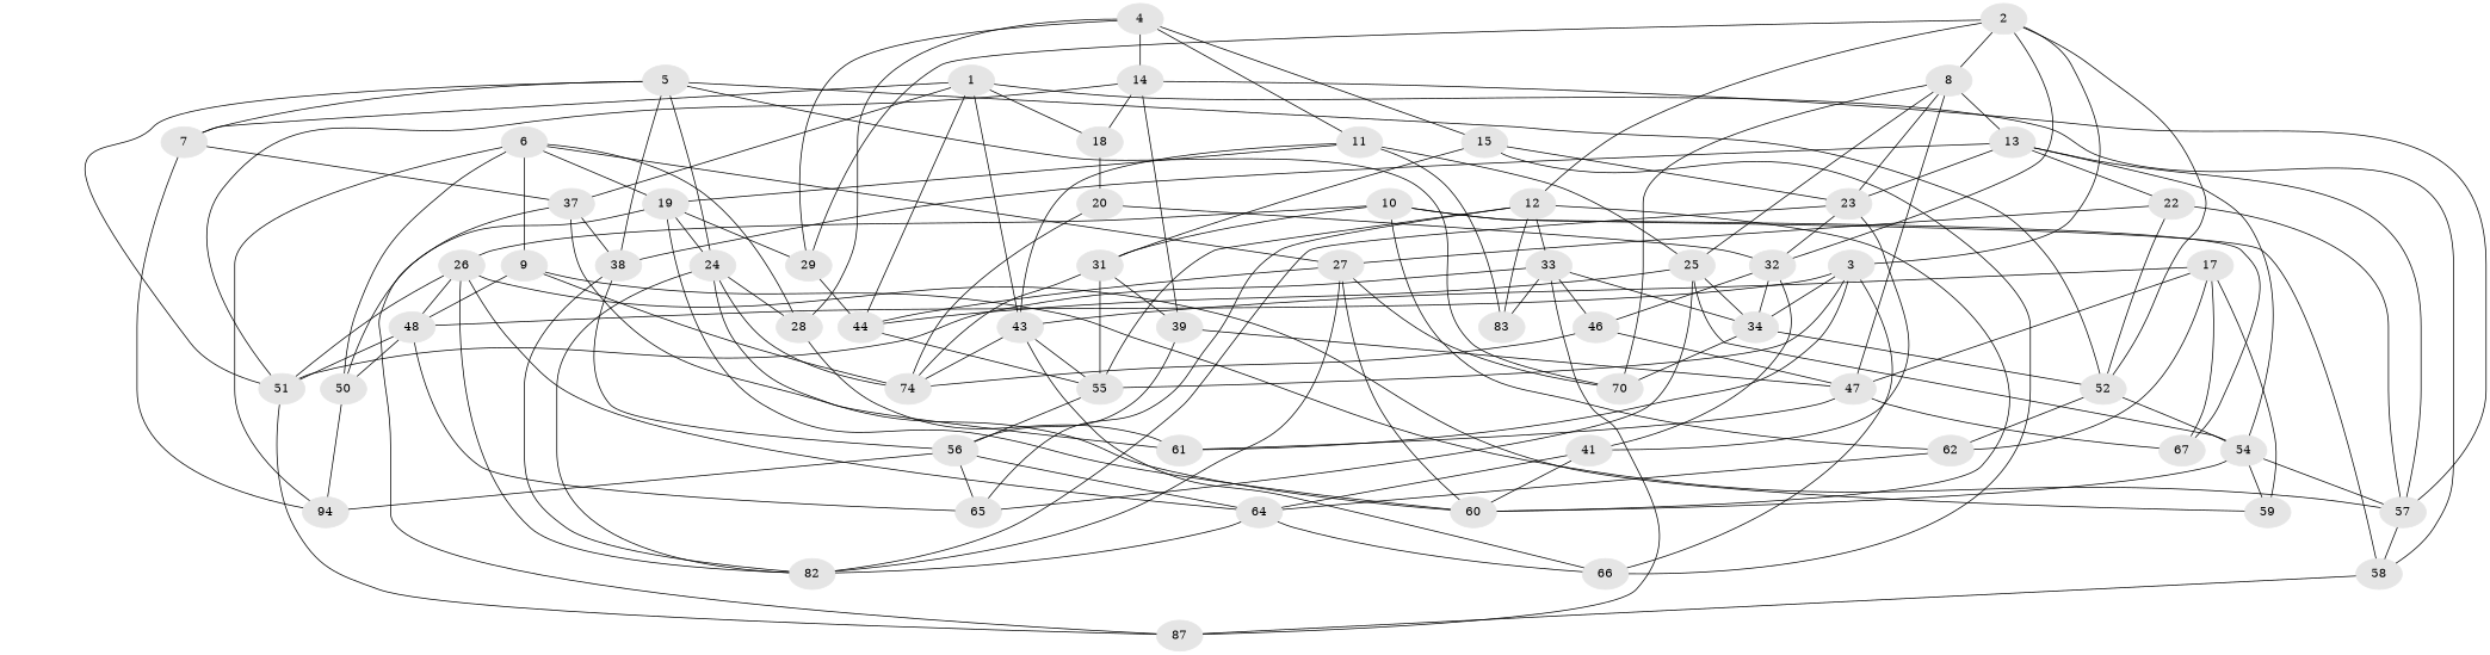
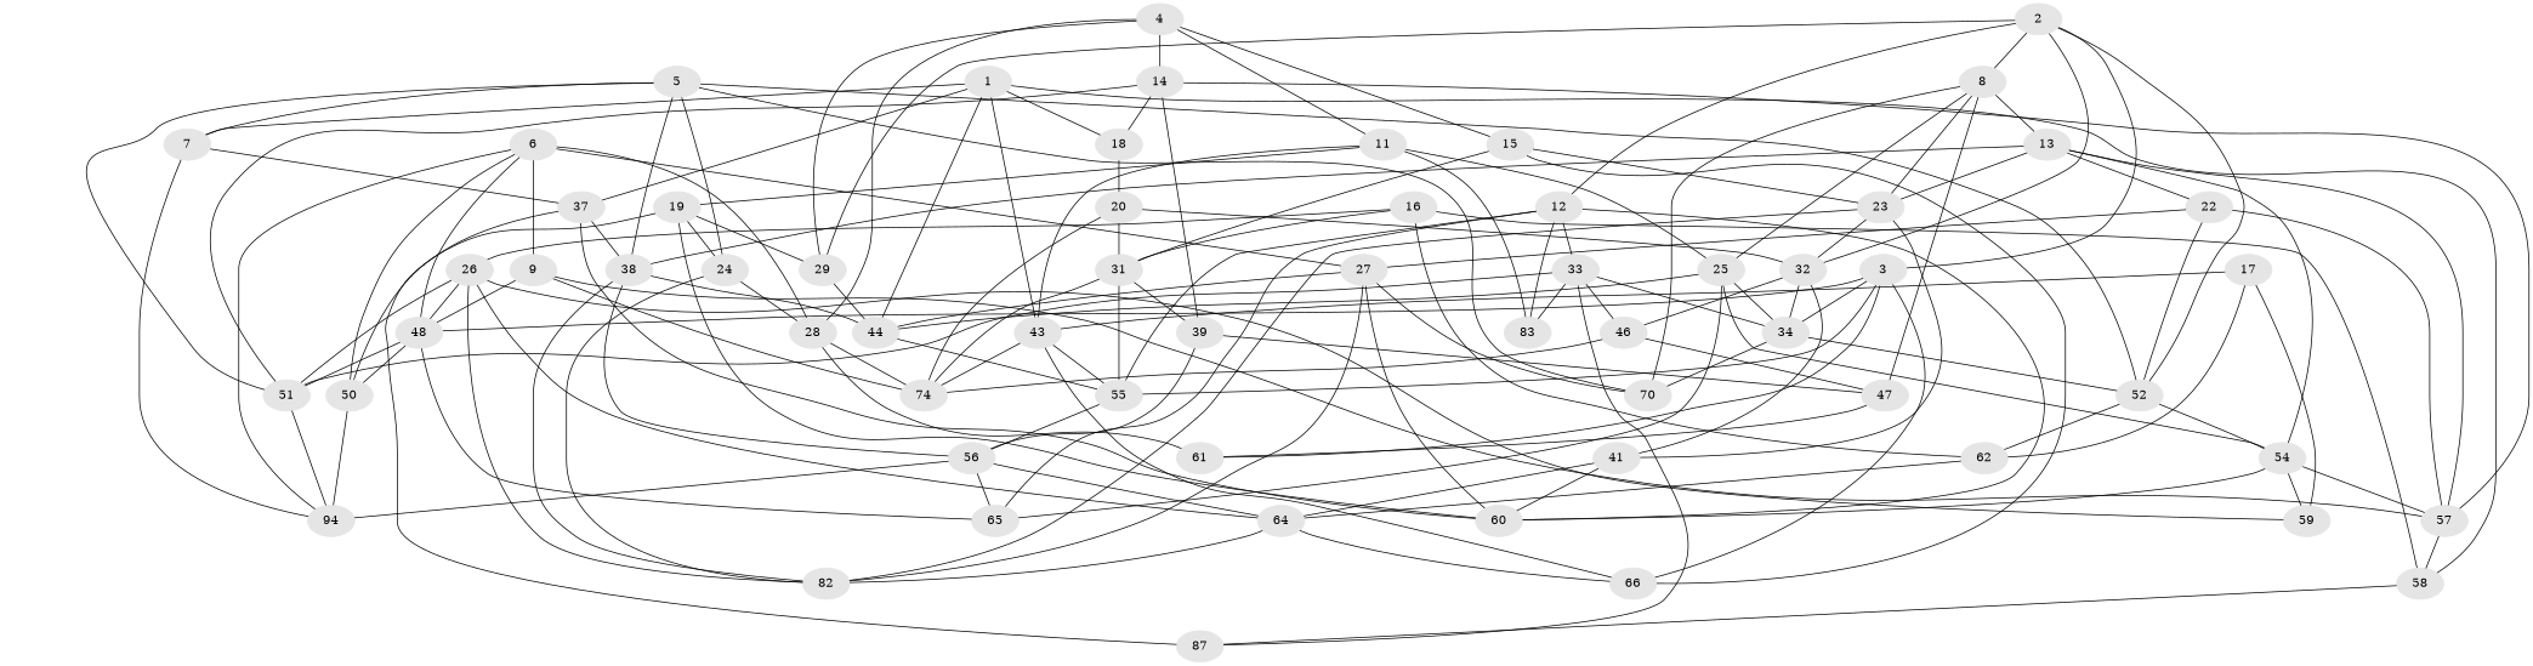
  graph {
    node [color=gray90 style=filled]
    1 [super="+71"]
    7
    18
    37
    43 [super="+96"]
    44 [super="+69"]
    58
    94
    20
    38 [super="+45"]
    60 [super="+85"]
    87
    55 [super="+75"]
    66
    74 [super="+91"]
    2 [super="+63"]
    3 [super="+42"]
    8 [super="+77"]
    12 [super="+100"]
    29
    32 [super="+72"]
    52 [super="+79"]
    34 [super="+97"]
    48 [super="+93"]
    61
    70
    13 [super="+30"]
    23 [super="+98"]
    25 [super="+40"]
    47 [super="+95"]
    83
    33 [super="+99"]
    65
    41
    46
    54 [super="+88"]
    62
    51 [super="+90"]
    50
    56 [super="+86"]
    4 [super="+10"]
    11 [super="+76"]
    14 [super="+81"]
    15
    28
    19 [super="+53"]
    57 [super="+80"]
    39
    31 [super="+92"]
    5 [super="+36"]
    24 [super="+78"]
    82 [super="+89"]
    6 [super="+84"]
    9
    27 [super="+68"]
    22
-   67
    59
-   16 [super="+21" label=10]
+   16 [super="+21"]
    26 [super="+35"]
    64 [super="+73"]
    17 [super="+49"]
    1 -- 7
    1 -- 18
    1 -- 37
    1 -- 43
    1 -- 44
    1 -- 58
    7 -- 37
    7 -- 94
    18 -- 20
    37 -- 38
    37 -- 60
    37 -- 87
    43 -- 55
    43 -- 66
    43 -- 74
    44 -- 55
    58 -- 87
    20 -- 74
    20 -- 32
+   20 -- 31
+   38 -- 44
    38 -- 56
    38 -- 82
    55 -- 56
    2 -- 3
    2 -- 8
    2 -- 12
    2 -- 29
    2 -- 32
    2 -- 52
    3 -- 55
    3 -- 66
    3 -- 34
    3 -- 48
    3 -- 61
    8 -- 70
    8 -- 13
    8 -- 23
    8 -- 25
    8 -- 47
    12 -- 60
    12 -- 55
    12 -- 83
    12 -- 33
    12 -- 65
    29 -- 44
    32 -- 34
    32 -- 41
    32 -- 46
    52 -- 54
    52 -- 62
    34 -- 52
    34 -- 70
    48 -- 65
    48 -- 51
    48 -- 50
    13 -- 38
    13 -- 23
    13 -- 54
    13 -- 57
    13 -- 22
    23 -- 32
    23 -- 41
    23 -- 82
    25 -- 44
    25 -- 34
    25 -- 65
    25 -- 54
    47 -- 61
-   47 -- 67
    33 -- 87
    33 -- 34
    33 -- 83
    33 -- 46
    33 -- 51
    41 -- 60
    41 -- 64
    46 -- 74
    46 -- 47
    54 -- 60
    54 -- 57
    54 -- 59
    62 -- 64
-   51 -- 87
+   51 -- 94
    50 -- 94
    56 -- 94
    56 -- 65
    56 -- 64
    4 -- 29
    4 -- 11
    4 -- 14 [weight=2]
    4 -- 15
    4 -- 28
    11 -- 43
    11 -- 25
    11 -- 83 [weight=2]
    11 -- 19
    14 -- 18
    14 -- 51
    14 -- 57
    14 -- 39
    15 -- 66
    15 -- 23
    15 -- 31
    28 -- 61
    19 -- 60
    19 -- 29
    19 -- 50
    19 -- 24
    57 -- 58
    39 -- 47
    39 -- 56
    31 -- 55
    31 -- 74
    31 -- 39
    5 -- 7
    5 -- 38
    5 -- 52
    5 -- 70
    5 -- 51
    5 -- 24
-   24 -- 74
-   24 -- 61
+   28 -- 74
    24 -- 28
    24 -- 82
    6 -- 94
    6 -- 50
    6 -- 28
-   6 -- 19
+   6 -- 48
    6 -- 9
    6 -- 27
    9 -- 74
    9 -- 48
    9 -- 57
    27 -- 44
    27 -- 60
    27 -- 70
    27 -- 82
    22 -- 52
    22 -- 57
    22 -- 27
    16 -- 58
    16 -- 62
    16 -- 31
-   16 -- 67 [weight=2]
    16 -- 26
    26 -- 48
    26 -- 51
    26 -- 82
    26 -- 59
    26 -- 64
    64 -- 66
    64 -- 82
    17 -- 43
-   17 -- 47
    17 -- 62
-   17 -- 67
    17 -- 59 [weight=2]
  }
